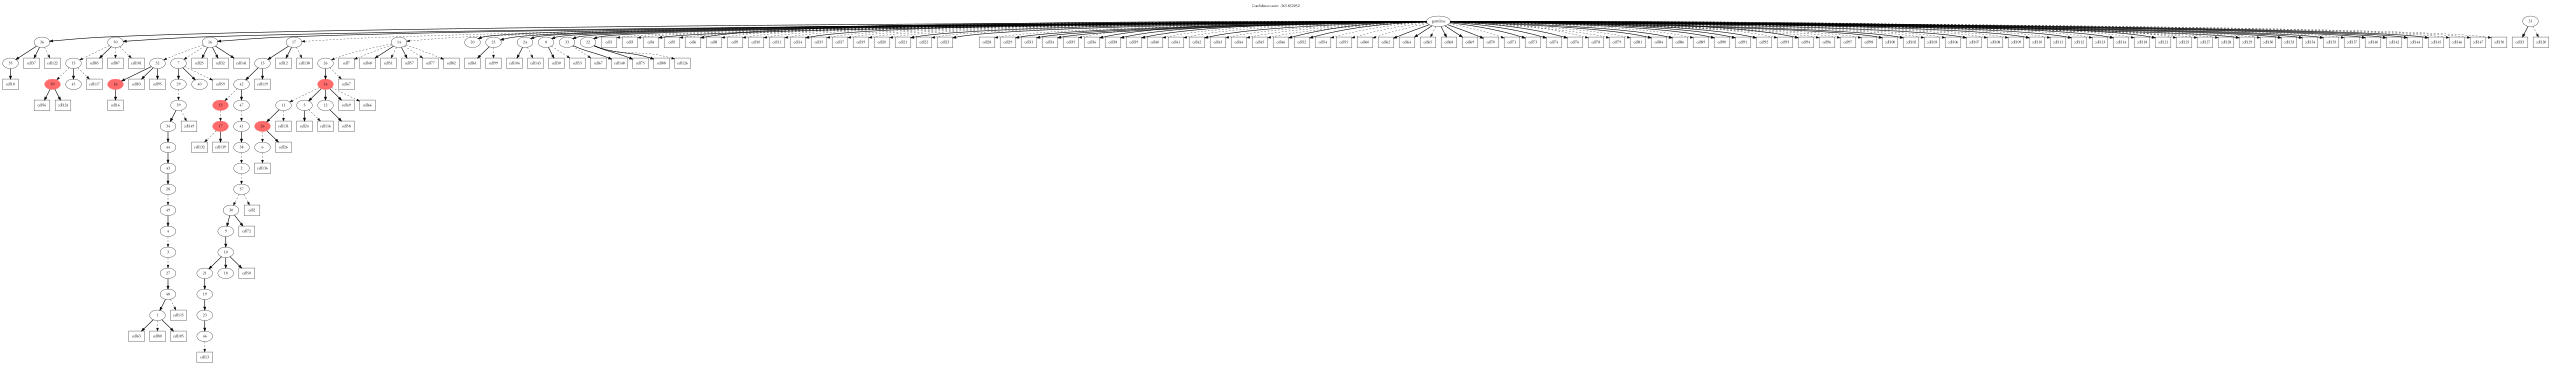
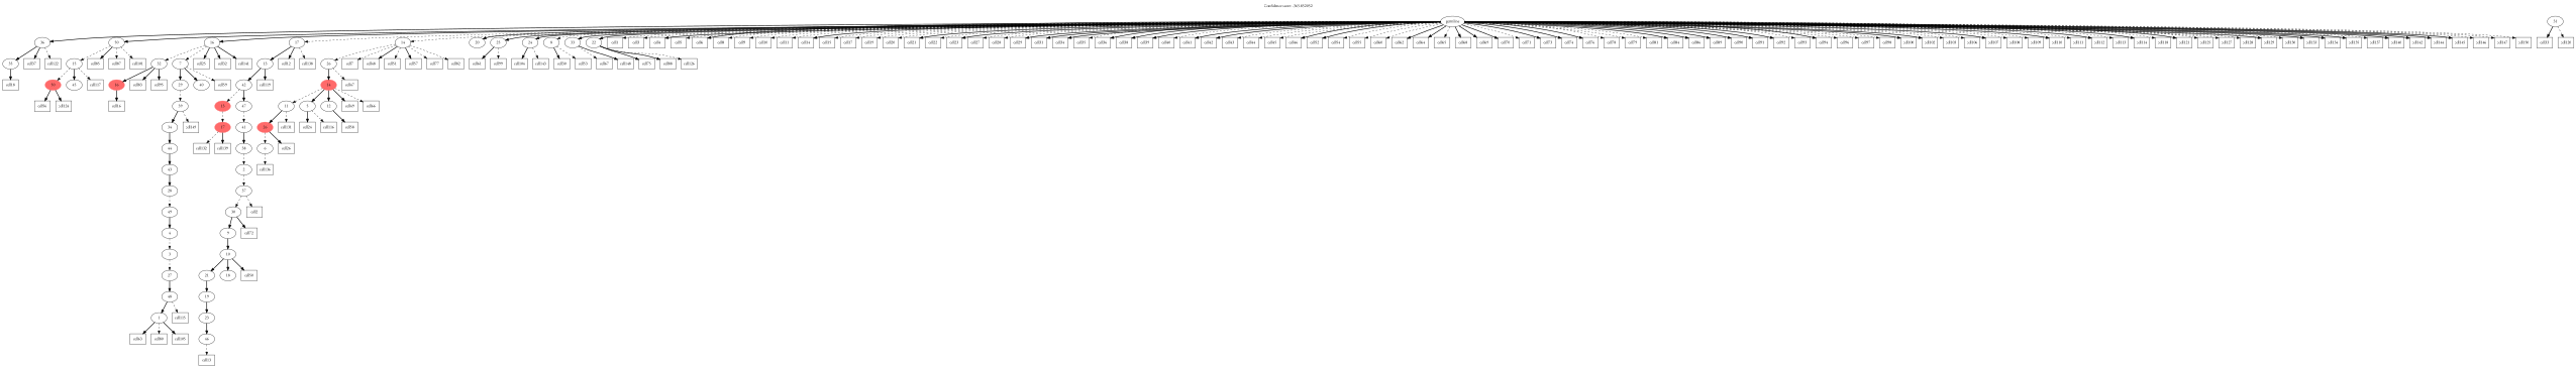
  digraph {
    fontname="EB Garamond"
    label="Confidence score: -365.852052"
    labelloc=t
    node [fontname="EB Garamond" shape=box]
    edge [fontname="EB Garamond" style=bold]
    n1 [label=36 shape=""]
    n2 [label=35 shape=""]
    cell37
    cell122
    cell18
    n6 [label=15 shape=""]
    n7 [color=indianred1 label=50 style=filled shape=""]
    n8 [label=45 shape=""]
    cell117
    cell56
    cell124
    n12 [label=50 shape=""]
    cell85
    cell87
    cell101
    n16 [label=32 shape=""]
    n17 [color=indianred1 label=16 style=filled shape=""]
    cell83
    cell95
    cell16
    n21 [label=48 shape=""]
    n22 [label=1 shape=""]
    cell115
    cell63
    cell80
    cell105
    n27 [label=27 shape=""]
    n28 [label=3 shape=""]
    n29 [label=4 shape=""]
    n30 [label=49 shape=""]
    n31 [label=28 shape=""]
    n32 [label=43 shape=""]
    n33 [label=44 shape=""]
    n34 [label=34 shape=""]
    n35 [label=39 shape=""]
    cell149
    n37 [label=29 shape=""]
    n38 [label=7 shape=""]
    n39 [label=40 shape=""]
    cell59
    n41 [label=16 shape=""]
    cell25
    cell32
    cell141
    n45 [color=indianred1 label=13 style=filled shape=""]
    n46 [color=indianred1 label=17 style=filled shape=""]
    cell132
    cell139
    n49 [label=23 shape=""]
    n50 [label=46 shape=""]
    cell13
    n52 [label=19 shape=""]
    n53 [label=21 shape=""]
    n54 [label=10 shape=""]
    n55 [label=18 shape=""]
    cell50
    n57 [label=9 shape=""]
    n58 [label=30 shape=""]
    cell72
    n60 [label=37 shape=""]
    cell2
    n62 [label=2 shape=""]
    n63 [label=38 shape=""]
    n64 [label=41 shape=""]
    n65 [label=47 shape=""]
    n66 [label=42 shape=""]
    n67 [label=13 shape=""]
    cell119
    n69 [label=17 shape=""]
    cell12
    cell138
    n72 [color=indianred1 label=26 style=filled shape=""]
    n73 [label=6 shape=""]
    cell26
    cell136
    n76 [label=11 shape=""]
    cell131
    n78 [color=indianred1 label=14 style=filled shape=""]
    n79 [label=5 shape=""]
    n80 [label=12 shape=""]
    cell49
    cell66
    cell24
    cell116
    cell58
    n86 [label=26 shape=""]
    cell47
    n88 [label=14 shape=""]
    cell7
    cell48
    cell51
    cell57
    cell77
    cell82
    n95 [label=germline shape=""]
    n96 [label=20 shape=""]
    n97 [label=25 shape=""]
    n98 [label=24 shape=""]
    n99 [label=8 shape=""]
    n100 [label=33 shape=""]
    n101 [label=22 shape=""]
    cell1
    cell3
    cell4
    cell5
    cell6
    cell8
    cell9
    cell10
    cell11
    cell14
    cell15
    cell17
    cell19
    cell20
    cell21
    cell22
    cell23
+   cell27
    cell28
    cell29
    cell31
    cell34
    cell35
    cell36
    cell38
    cell39
    cell40
    cell41
    cell42
    cell43
    cell44
    cell45
    cell46
    cell52
    cell54
    cell55
    cell60
    cell62
    cell64
    cell65
    cell68
    cell69
    cell70
    cell71
    cell73
    cell74
    cell76
    cell78
    cell79
    cell81
    cell84
    cell86
    cell89
    cell90
    cell91
    cell92
    cell93
    cell94
    cell96
    cell97
    cell98
    cell100
    cell102
    cell103
    cell106
    cell107
    cell108
    cell109
    cell110
    cell111
    cell112
    cell113
    cell114
    cell118
    cell121
    cell125
    cell127
    cell128
    cell129
    cell130
    cell133
    cell134
    cell135
    cell137
    cell140
    cell142
    cell144
    cell145
    cell146
    cell147
    cell150
    cell61
    cell99
    cell104
    cell143
    n197 [label=31 shape=""]
    cell33
    cell120
    cell30
    cell53
    cell67
    cell148
    cell75
    cell88
    cell126
    n1 -> n2
    n1 -> cell37
    n1 -> cell122 [style=dashed]
    n2 -> cell18
    n6 -> n7 [style=dashed]
    n6 -> n8
    n6 -> cell117 [style=dashed]
    n7 -> cell56
    n7 -> cell124
    n12 -> n6 [style=dashed]
    n12 -> cell85
    n12 -> cell87 [style=dashed]
    n12 -> cell101 [style=dashed]
    n16 -> n17
    n16 -> cell83
    n16 -> cell95
    n17 -> cell16
    n21 -> n22
    n21 -> cell115 [style=dashed]
    n22 -> cell63
    n22 -> cell80 [style=dashed]
    n22 -> cell105
    n27 -> n21
    n28 -> n27 [style=dashed]
    n29 -> n28 [style=dashed]
    n30 -> n29
    n31 -> n30 [style=dashed]
    n32 -> n31
    n33 -> n32
    n34 -> n33
    n35 -> n34
    n35 -> cell149 [style=dashed]
    n37 -> n35 [style=dashed]
    n38 -> n37
    n38 -> n39
    n38 -> cell59 [style=dashed]
    n41 -> n16 [style=dashed]
    n41 -> n38 [style=dashed]
    n41 -> cell25
    n41 -> cell32
    n41 -> cell141
    n45 -> n46 [style=dashed]
    n46 -> cell132 [style=dashed]
    n46 -> cell139
    n49 -> n50
    n50 -> cell13 [style=dashed]
    n52 -> n49
    n53 -> n52
    n54 -> n53
    n54 -> n55
    n54 -> cell50
    n57 -> n54
    n58 -> n57
    n58 -> cell72
    n60 -> n58 [style=dashed]
    n60 -> cell2 [style=dashed]
    n62 -> n60 [style=dashed]
    n63 -> n62 [style=dashed]
    n64 -> n63
    n65 -> n64 [style=dashed]
    n66 -> n45 [style=dashed]
    n66 -> n65
    n67 -> n66
    n67 -> cell119
    n69 -> n67
    n69 -> cell12
    n69 -> cell138 [style=dashed]
    n72 -> n73 [style=dashed]
    n72 -> cell26
    n73 -> cell136 [style=dashed]
    n76 -> n72
    n76 -> cell131 [style=dashed]
    n78 -> n76 [style=dashed]
    n78 -> n79
    n78 -> n80
    n78 -> cell49
    n78 -> cell66 [style=dashed]
    n79 -> cell24
    n79 -> cell116 [style=dashed]
    n80 -> cell58
    n86 -> n78
    n86 -> cell47 [style=dashed]
    n88 -> n86 [style=dashed]
    n88 -> cell7 [style=dashed]
    n88 -> cell48
    n88 -> cell51 [style=dashed]
    n88 -> cell57
    n88 -> cell77 [style=dashed]
    n88 -> cell82 [style=dashed]
    n95 -> n1
    n95 -> n12
    n95 -> n41
    n95 -> n69 [style=dashed]
    n95 -> n88 [style=dashed]
    n95 -> n96
    n95 -> n97
    n95 -> n98
-   n95 -> n99
+   n95 -> n99 [style=dashed]
    n95 -> n100
    n95 -> n101
    n95 -> cell1 [style=dashed]
    n95 -> cell3 [style=dashed]
    n95 -> cell4
    n95 -> cell5 [style=dashed]
    n95 -> cell6
    n95 -> cell8 [style=dashed]
    n95 -> cell9 [style=dashed]
    n95 -> cell10 [style=dashed]
    n95 -> cell11 [style=dashed]
    n95 -> cell14
    n95 -> cell15 [style=dashed]
    n95 -> cell17 [style=dashed]
    n95 -> cell19 [style=dashed]
    n95 -> cell20 [style=dashed]
    n95 -> cell21
    n95 -> cell22 [style=dashed]
    n95 -> cell23
+   n95 -> cell27 [style=dashed]
    n95 -> cell28 [style=dashed]
    n95 -> cell29
    n95 -> cell31
    n95 -> cell34
    n95 -> cell35 [style=dashed]
    n95 -> cell36
    n95 -> cell38
    n95 -> cell39
    n95 -> cell40 [style=dashed]
-   n95 -> cell41 [style=dashed]
+   n95 -> cell41
    n95 -> cell42
    n95 -> cell43 [style=dashed]
    n95 -> cell44 [style=dashed]
    n95 -> cell45 [style=dashed]
    n95 -> cell46
    n95 -> cell52
    n95 -> cell54 [style=dashed]
    n95 -> cell55 [style=dashed]
    n95 -> cell60 [style=dashed]
    n95 -> cell62
    n95 -> cell64
    n95 -> cell65 [style=dashed]
    n95 -> cell68
    n95 -> cell69
    n95 -> cell70
    n95 -> cell71 [style=dashed]
    n95 -> cell73
    n95 -> cell74
    n95 -> cell76
    n95 -> cell78 [style=dashed]
    n95 -> cell79 [style=dashed]
    n95 -> cell81 [style=dashed]
    n95 -> cell84
    n95 -> cell86
-   n95 -> cell89 [style=dashed]
+   n95 -> cell89
    n95 -> cell90
    n95 -> cell91
    n95 -> cell92
    n95 -> cell93 [style=dashed]
    n95 -> cell94
    n95 -> cell96 [style=dashed]
    n95 -> cell97 [style=dashed]
    n95 -> cell98 [style=dashed]
    n95 -> cell100
    n95 -> cell102
    n95 -> cell103 [style=dashed]
    n95 -> cell106 [style=dashed]
    n95 -> cell107
    n95 -> cell108 [style=dashed]
    n95 -> cell109 [style=dashed]
    n95 -> cell110
    n95 -> cell111 [style=dashed]
    n95 -> cell112
    n95 -> cell113 [style=dashed]
    n95 -> cell114
    n95 -> cell118 [style=dashed]
    n95 -> cell121
    n95 -> cell125 [style=dashed]
    n95 -> cell127 [style=dashed]
    n95 -> cell128 [style=dashed]
    n95 -> cell129
    n95 -> cell130 [style=dashed]
    n95 -> cell133
    n95 -> cell134
    n95 -> cell135
    n95 -> cell137 [style=dashed]
    n95 -> cell140
    n95 -> cell142
    n95 -> cell144
    n95 -> cell145
    n95 -> cell146 [style=dashed]
    n95 -> cell147 [style=dashed]
    n95 -> cell150 [style=dashed]
    n97 -> cell61
    n97 -> cell99 [style=dashed]
    n98 -> cell104
    n98 -> cell143 [style=dashed]
    n99 -> cell30
    n99 -> cell53 [style=dashed]
    n100 -> cell67 [style=dashed]
    n100 -> cell148
    n101 -> cell75
    n101 -> cell88
    n101 -> cell126 [style=dashed]
    n197 -> cell33
    n197 -> cell120 [style=dashed]
  }
